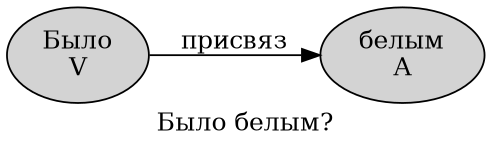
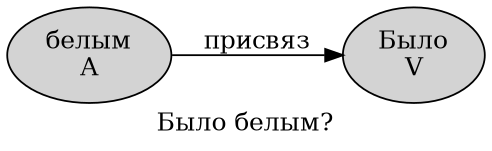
  digraph {
    label="Было белым?"
    rankdir=LR
    fontname="DejaVu Serif"
    node [fillcolor=lightgray penwidth=1 shape=ellipse style=filled fontname="DejaVu Serif"]
    n1 [label="Было\nV"]
    n2 [label="белым\nA"]
-   n1 -> n2 [label="присвяз" fontname="DejaVu Serif"]
+   n2 -> n1 [label="присвяз" fontname="DejaVu Serif"]
  }
